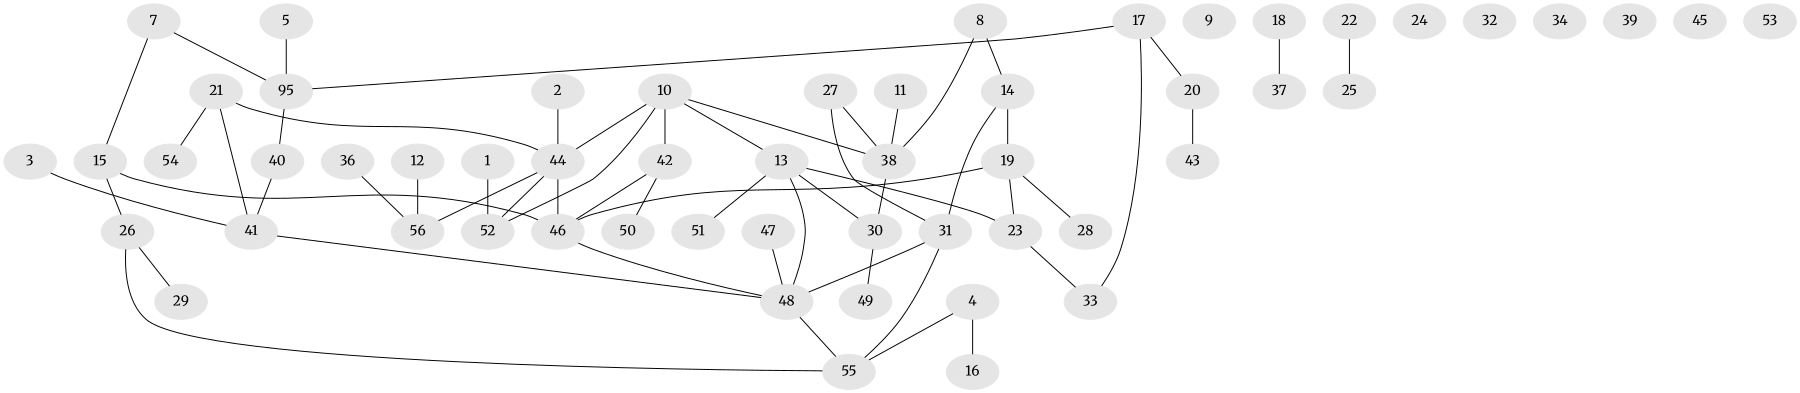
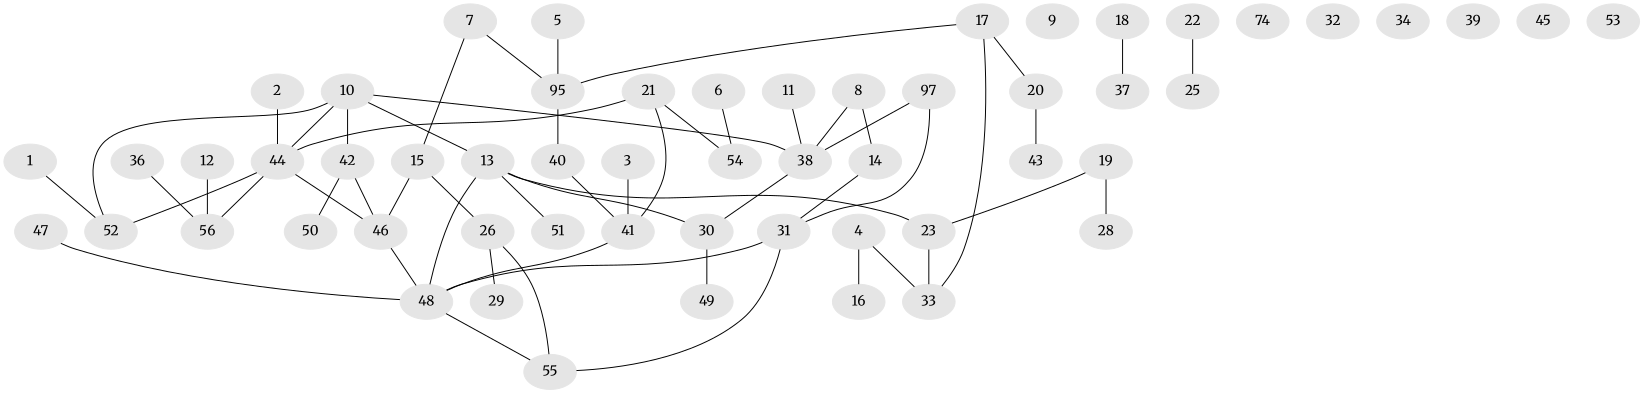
  graph {
    fontname=Merriweather
    node [color=gray90 fontname=Merriweather style=filled]
    edge [fontname=Merriweather]
    1
    52
    2
    44
    56
    46
    3
    41
    48
    4
    16
    55
    n13 [label=95]
    5
    21
    54
    40
+   6
    7
    15
    26
    8
    14
    38
    19
    31
    30
    9
    10
    13
    42
    23
    51
    50
    11
    12
    33
    49
    28
    29
    17
    20
    43
    18
    37
    22
    25
-   24
-   27
+   24 [label=74]
+   27 [label=97]
    32
    34
    36
    39
    45
    47
    53
    1 -- 52
    2 -- 44
    44 -- 52
    44 -- 56
    44 -- 46
    46 -- 48
    3 -- 41
    41 -- 48
    48 -- 55
    4 -- 16
-   4 -- 55
+   4 -- 33
    n13 -- 40
    5 -- n13
    21 -- 44
    21 -- 41
    21 -- 54
    40 -- 41
+   6 -- 54
    7 -- n13
    7 -- 15
    15 -- 46
    15 -- 26
    26 -- 55
    26 -- 29
    8 -- 14
    8 -- 38
-   14 -- 19
    14 -- 31
    38 -- 30
-   19 -- 46
    19 -- 23
    19 -- 28
    31 -- 48
    31 -- 55
    30 -- 49
    10 -- 52
    10 -- 44
    10 -- 38
    10 -- 13
    10 -- 42
    13 -- 48
    13 -- 30
    13 -- 23
    13 -- 51
    42 -- 46
    42 -- 50
    23 -- 33
    11 -- 38
    12 -- 56
    17 -- n13
    17 -- 33
    17 -- 20
    20 -- 43
    18 -- 37
    22 -- 25
    27 -- 38
    27 -- 31
    36 -- 56
    47 -- 48
  }
